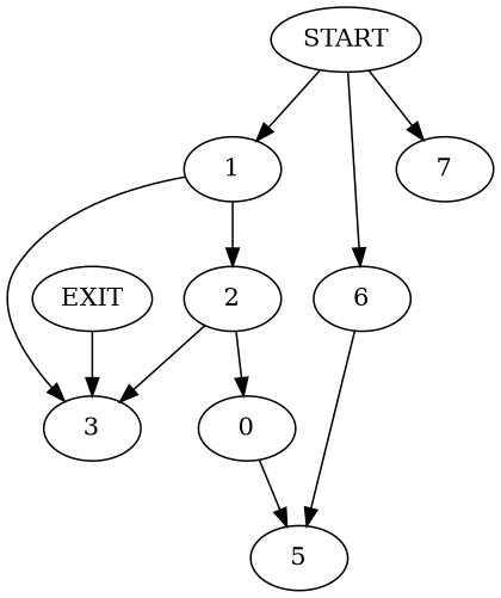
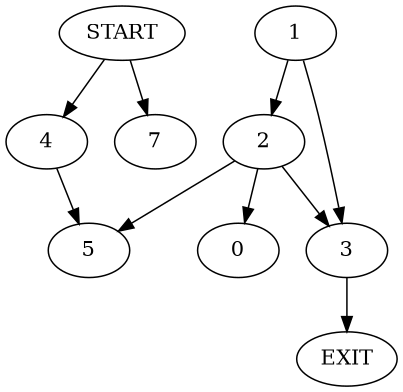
  digraph {
    n1 [label=START]
    1
-   6
+   6 [label=4]
    7
    2
    3
    5
    n8 [label=EXIT]
    n9 [label=0]
-   n1 -> 1
    n1 -> 6
    n1 -> 7
    1 -> 2
    1 -> 3
    6 -> 5
    2 -> 3
    2 -> n9
-   n8 -> 3
-   n9 -> 5
+   3 -> n8
+   2 -> 5
  }
